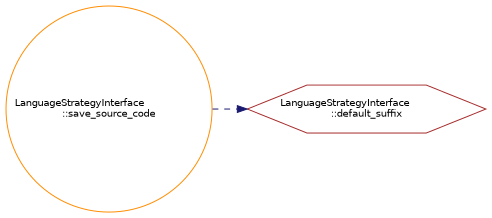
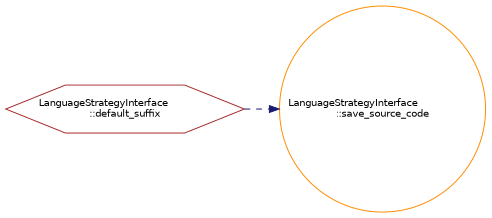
  digraph {
    rankdir=LR
    node [fillcolor=white fontname=Helvetica fontsize=10 style=filled]
    n1 [color=darkorange fontcolor=black height=0.2 label="LanguageStrategyInterface\l::save_source_code" shape=circle width=0.4]
    n2 [color=brown height=0.2 label="LanguageStrategyInterface\l::default_suffix" shape=hexagon width=0.4]
-   n1 -> n2 [color=midnightblue fontname=Helvetica fontsize=10 labelfontname=Helvetica labelfontsize=10 style=dashed]
+   n2 -> n1 [color=midnightblue fontname=Helvetica fontsize=10 labelfontname=Helvetica labelfontsize=10 style=dashed]
  }
